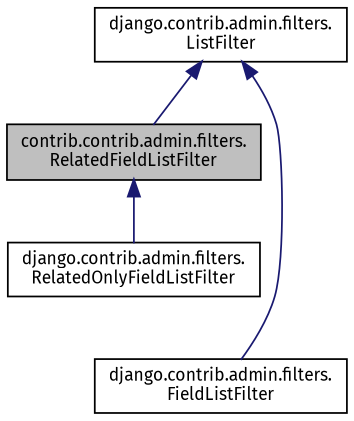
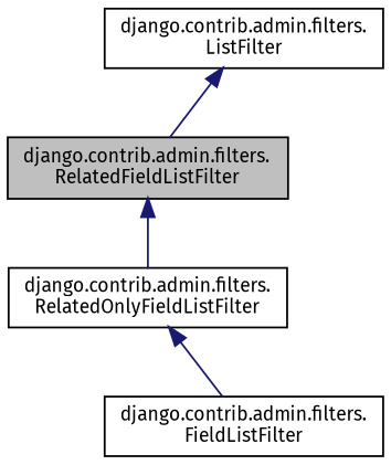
  digraph {
    fontname="Fira Sans"
    node [color=black fillcolor=white fontname="Fira Sans" fontsize=10 shape=record style=filled]
    edge [color=midnightblue dir=back fontname="Fira Sans" fontsize=10 labelfontname=Helvetica labelfontsize=10 style=solid]
-   n1 [fillcolor=grey75 fontcolor=black height=0.2 label="contrib.contrib.admin.filters.\lRelatedFieldListFilter" width=0.4]
+   n1 [fillcolor=grey75 fontcolor=black height=0.2 label="django.contrib.admin.filters.\lRelatedFieldListFilter" width=0.4]
    n2 [height=0.2 label="django.contrib.admin.filters.\lRelatedOnlyFieldListFilter" width=0.4]
    n3 [height=0.2 label="django.contrib.admin.filters.\lFieldListFilter" width=0.4]
    n4 [height=0.2 label="django.contrib.admin.filters.\lListFilter" width=0.4]
    n1 -> n2
    n4 -> n1
-   n4 -> n3
+   n2 -> n3
  }
